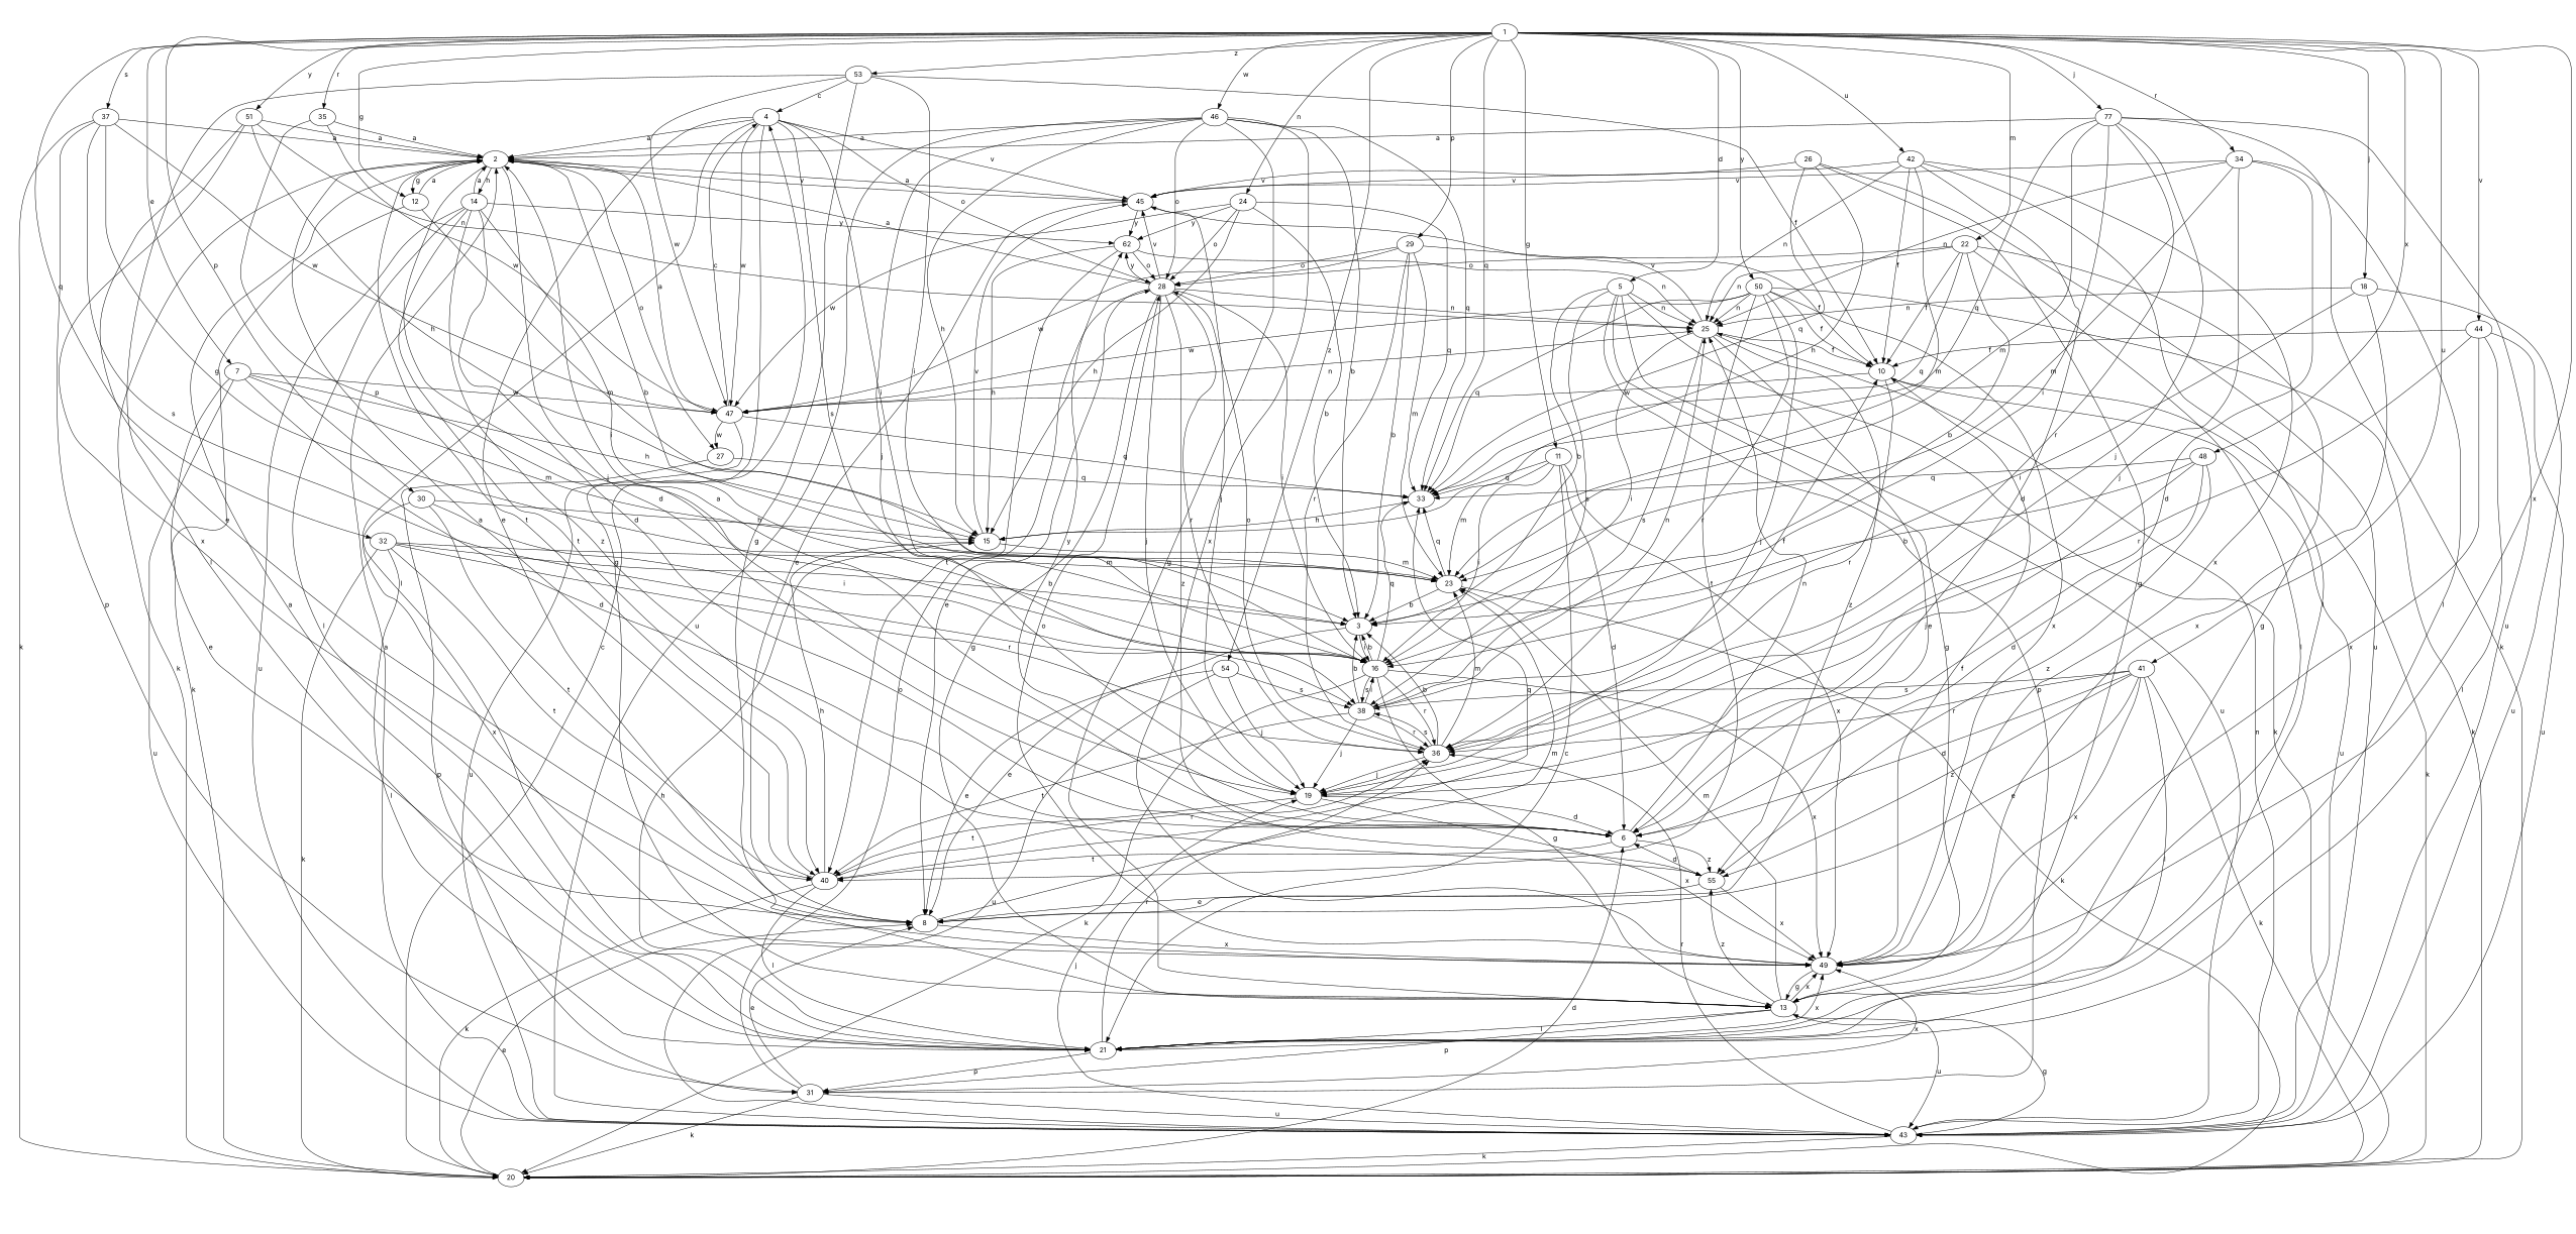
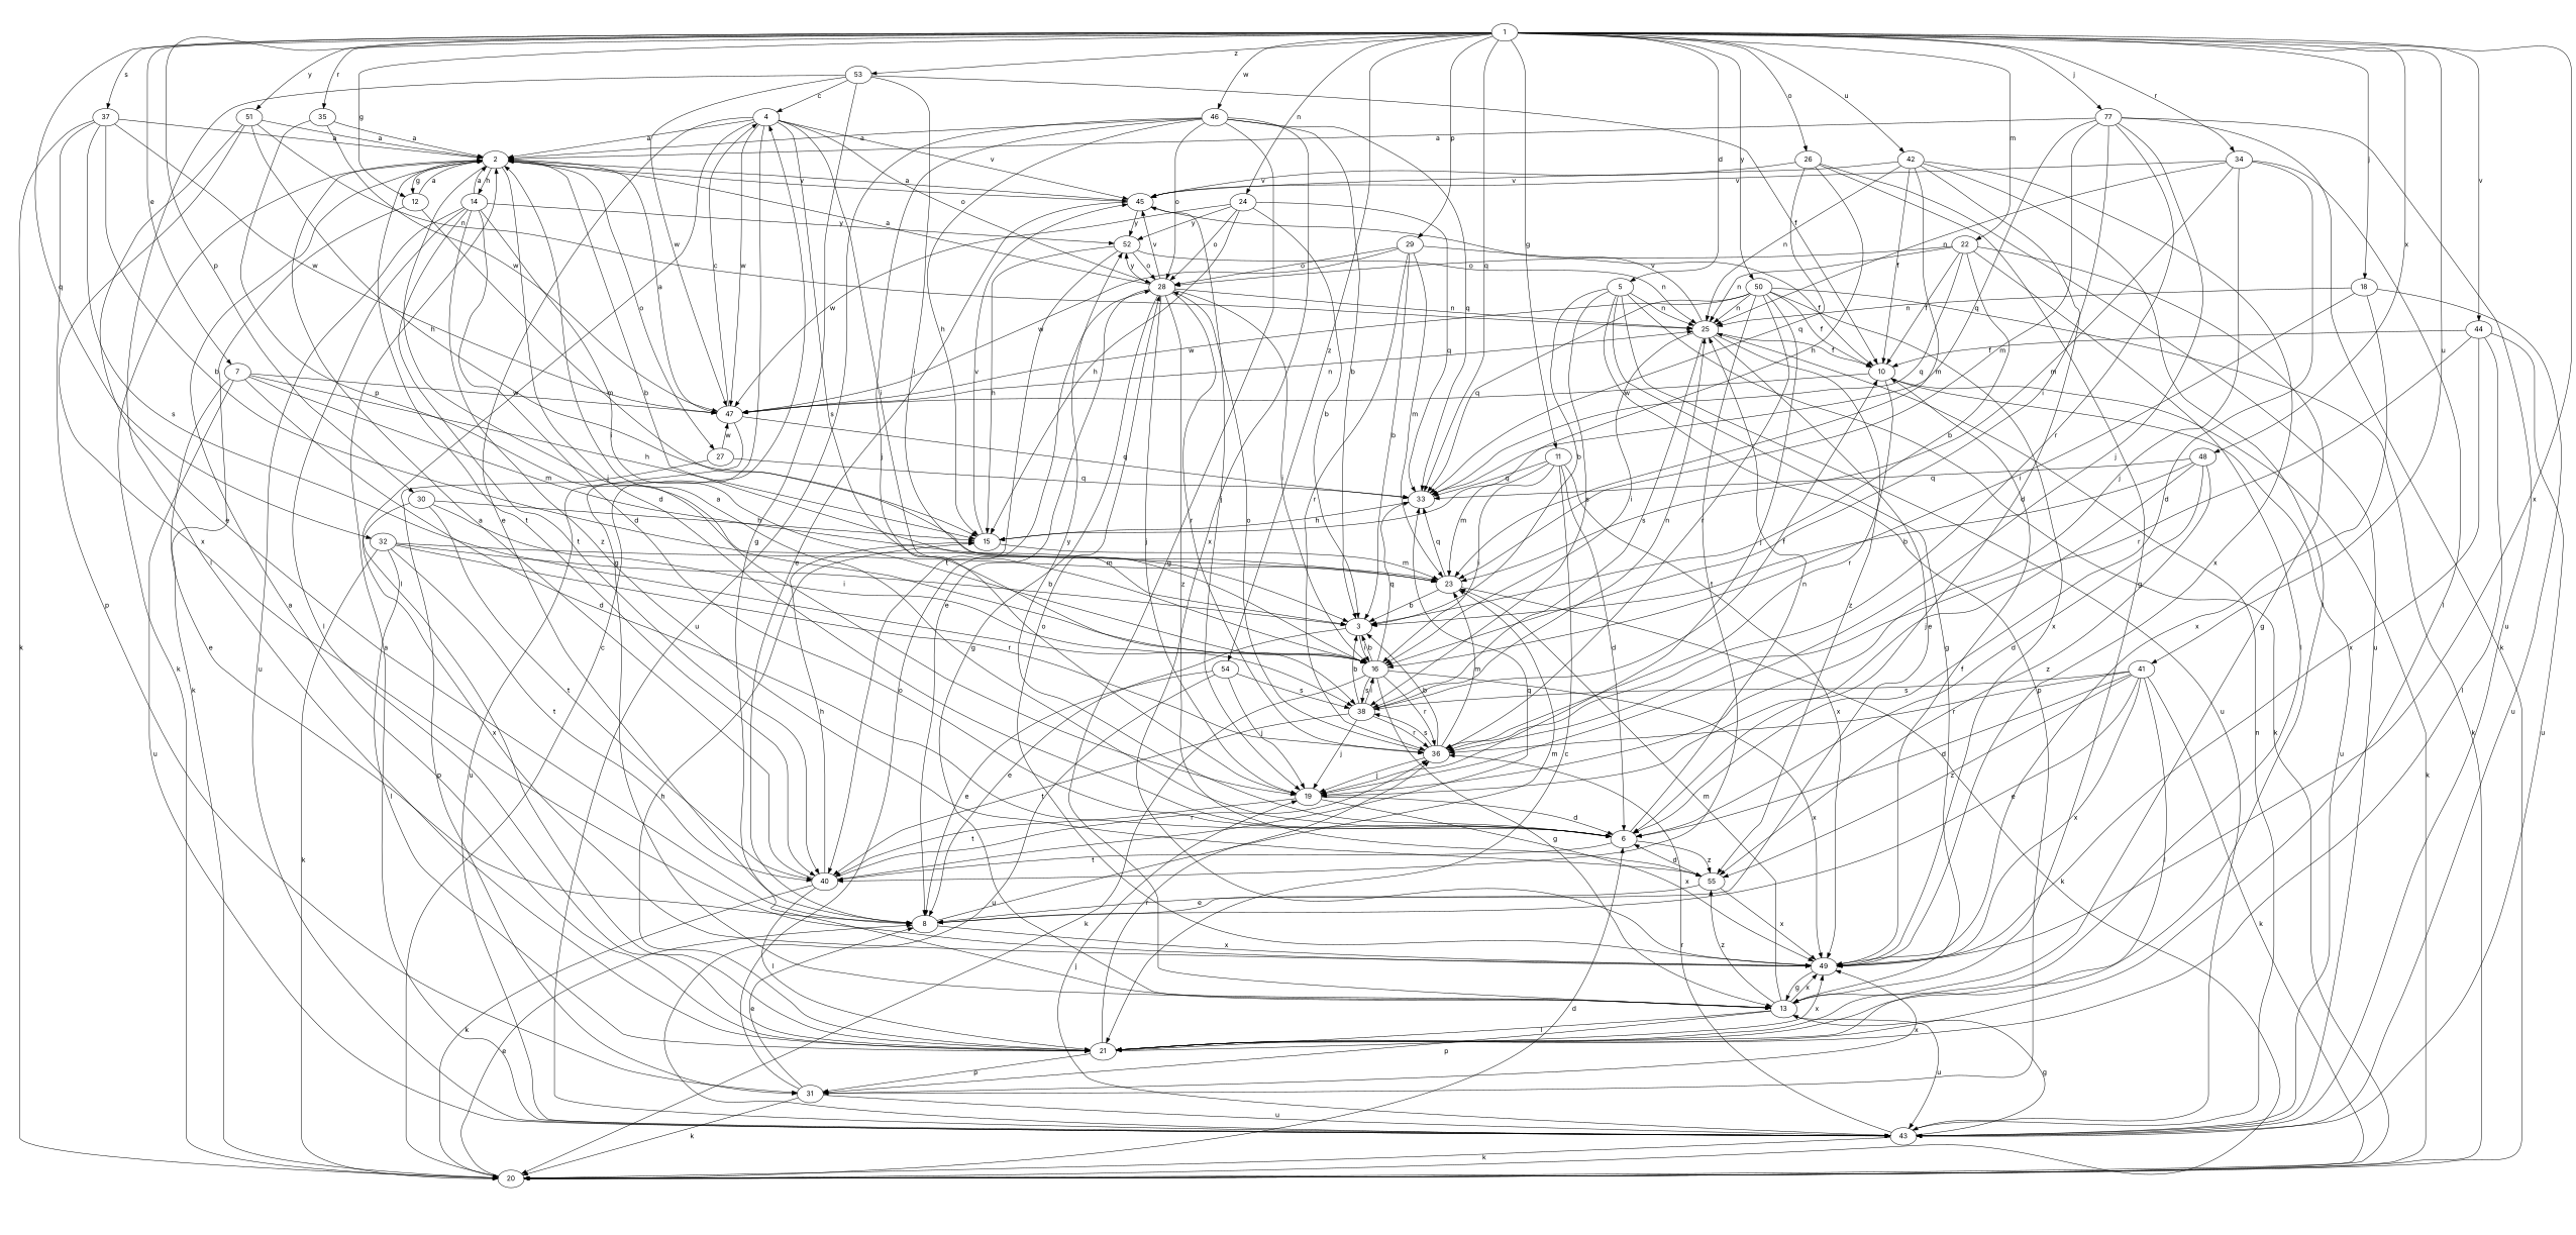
  strict digraph {
    fontname=Inter
    node [fontname=Inter]
    edge [fontname=Inter]
    4
    2
    21
    28
    45
    47
    16
    38
    8
    13
    6
    12
    14
    40
    3
    20
    19
    27
    36
    31
    49
    15
    55
    25
-   52 [label=62]
+   52
    43
    33
    10
    23
    n30 [label=77]
    35
    37
    46
    51
    5
    22
    24
    29
    32
    48
    53
    1
    7
    11
    34
    41
    42
    54
    44
    50
    26
    30
    18
    4 -> 2 [label=a]
    4 -> 21 [label=l]
    4 -> 28 [label=o]
    4 -> 45 [label=v]
    4 -> 47 [label=w]
    4 -> 16 [label=i]
    4 -> 38 [label=s]
    4 -> 8 [label=e]
    4 -> 13 [label=g]
    2 -> 45 [label=v]
    2 -> 6 [label=d]
    2 -> 12 [label=g]
    2 -> 14 [label=h]
    2 -> 40 [label=t]
    2 -> 3 [label=b]
    2 -> 20 [label=k]
    2 -> 19 [label=j]
    2 -> 27 [label=o]
    21 -> 2 [label=a]
    21 -> 36 [label=r]
    21 -> 31 [label=p]
    21 -> 49 [label=x]
    21 -> 15 [label=h]
    28 -> 2 [label=a]
    28 -> 45 [label=v]
    28 -> 16 [label=i]
    28 -> 8 [label=e]
    28 -> 13 [label=g]
    28 -> 19 [label=j]
    28 -> 36 [label=r]
    28 -> 55 [label=z]
    28 -> 25 [label=n]
    28 -> 52 [label=y]
    45 -> 2 [label=a]
    45 -> 8 [label=e]
    45 -> 19 [label=j]
    45 -> 52 [label=y]
    47 -> 4 [label=c]
    47 -> 2 [label=a]
    47 -> 25 [label=n]
    47 -> 43 [label=u]
    47 -> 33 [label=q]
    16 -> 38 [label=s]
    16 -> 13 [label=g]
    16 -> 3 [label=b]
    16 -> 20 [label=k]
    16 -> 36 [label=r]
    16 -> 49 [label=x]
    16 -> 33 [label=q]
    38 -> 16 [label=i]
    38 -> 40 [label=t]
    38 -> 3 [label=b]
    38 -> 19 [label=j]
    38 -> 36 [label=r]
    38 -> 25 [label=n]
    38 -> 10 [label=f]
    8 -> 49 [label=x]
    8 -> 23 [label=m]
    13 -> 21 [label=l]
    13 -> 31 [label=p]
    13 -> 49 [label=x]
    13 -> 55 [label=z]
    13 -> 43 [label=u]
    13 -> 23 [label=m]
    6 -> 2 [label=a]
    6 -> 40 [label=t]
    6 -> 55 [label=z]
    6 -> 25 [label=n]
    6 -> 52 [label=y]
    12 -> 2 [label=a]
    12 -> 20 [label=k]
    12 -> 23 [label=m]
    14 -> 2 [label=a]
    14 -> 21 [label=l]
    14 -> 16 [label=i]
    14 -> 6 [label=d]
    14 -> 40 [label=t]
    14 -> 55 [label=z]
    14 -> 52 [label=y]
    14 -> 43 [label=u]
    40 -> 2 [label=a]
    40 -> 21 [label=l]
    40 -> 20 [label=k]
    40 -> 36 [label=r]
    40 -> 15 [label=h]
    40 -> 33 [label=q]
    3 -> 16 [label=i]
    3 -> 8 [label=e]
    20 -> 4 [label=c]
    20 -> 8 [label=e]
    20 -> 6 [label=d]
    19 -> 6 [label=d]
    19 -> 40 [label=t]
    19 -> 49 [label=x]
-   47 -> 27 [label=w]
+   27 -> 47 [label=w]
    27 -> 31 [label=p]
    27 -> 33 [label=q]
    36 -> 28 [label=o]
    36 -> 38 [label=s]
    36 -> 3 [label=b]
    36 -> 19 [label=j]
    36 -> 23 [label=m]
    31 -> 28 [label=o]
    31 -> 8 [label=e]
    31 -> 20 [label=k]
    31 -> 49 [label=x]
    31 -> 43 [label=u]
    49 -> 28 [label=o]
    49 -> 13 [label=g]
    49 -> 10 [label=f]
    15 -> 45 [label=v]
    15 -> 23 [label=m]
    55 -> 8 [label=e]
    55 -> 6 [label=d]
    55 -> 49 [label=x]
    25 -> 45 [label=v]
    25 -> 16 [label=i]
    25 -> 38 [label=s]
    25 -> 8 [label=e]
    25 -> 55 [label=z]
    25 -> 10 [label=f]
    52 -> 28 [label=o]
    52 -> 40 [label=t]
    52 -> 15 [label=h]
    52 -> 25 [label=n]
    43 -> 2 [label=a]
    43 -> 13 [label=g]
    43 -> 20 [label=k]
    43 -> 19 [label=j]
    43 -> 36 [label=r]
    43 -> 25 [label=n]
    33 -> 15 [label=h]
    10 -> 47 [label=w]
    10 -> 20 [label=k]
    10 -> 36 [label=r]
    10 -> 43 [label=u]
    23 -> 3 [label=b]
    23 -> 20 [label=k]
    23 -> 33 [label=q]
    n30 -> 2 [label=a]
    n30 -> 16 [label=i]
    n30 -> 20 [label=k]
    n30 -> 19 [label=j]
    n30 -> 36 [label=r]
    n30 -> 43 [label=u]
    n30 -> 33 [label=q]
    n30 -> 23 [label=m]
    35 -> 2 [label=a]
    35 -> 47 [label=w]
    35 -> 16 [label=p]
    37 -> 2 [label=a]
    37 -> 47 [label=w]
    37 -> 38 [label=s]
-   37 -> 3 [label=g]
+   37 -> 3 [label=b]
    37 -> 20 [label=k]
    37 -> 31 [label=p]
    46 -> 2 [label=a]
    46 -> 28 [label=o]
    46 -> 13 [label=g]
    46 -> 3 [label=b]
    46 -> 19 [label=j]
    46 -> 49 [label=x]
    46 -> 15 [label=h]
    46 -> 43 [label=u]
    46 -> 33 [label=q]
    51 -> 2 [label=a]
    51 -> 8 [label=e]
    51 -> 49 [label=x]
    51 -> 15 [label=h]
    51 -> 25 [label=n]
    5 -> 38 [label=s]
    5 -> 13 [label=g]
    5 -> 3 [label=b]
    5 -> 20 [label=k]
    5 -> 31 [label=p]
    5 -> 25 [label=n]
    5 -> 43 [label=u]
    22 -> 21 [label=l]
    22 -> 28 [label=o]
    22 -> 13 [label=g]
    22 -> 3 [label=b]
    22 -> 25 [label=n]
    22 -> 33 [label=q]
    22 -> 10 [label=f]
    24 -> 28 [label=o]
    24 -> 47 [label=w]
    24 -> 3 [label=b]
    24 -> 15 [label=h]
    24 -> 52 [label=y]
    24 -> 33 [label=q]
    29 -> 28 [label=o]
    29 -> 47 [label=w]
    29 -> 3 [label=b]
    29 -> 36 [label=r]
    29 -> 10 [label=f]
    29 -> 23 [label=m]
    32 -> 21 [label=l]
    32 -> 40 [label=t]
    32 -> 3 [label=b]
    32 -> 20 [label=k]
    32 -> 36 [label=r]
    32 -> 23 [label=m]
    48 -> 6 [label=d]
    48 -> 3 [label=b]
    48 -> 19 [label=j]
    48 -> 55 [label=z]
    48 -> 33 [label=q]
    53 -> 4 [label=c]
    53 -> 21 [label=l]
    53 -> 47 [label=w]
    53 -> 16 [label=i]
    53 -> 13 [label=g]
    53 -> 10 [label=f]
    1 -> 12 [label=g]
    1 -> 49 [label=x]
    1 -> 33 [label=q]
    1 -> n30 [label=j]
    1 -> 35 [label=r]
    1 -> 37 [label=s]
    1 -> 46 [label=w]
    1 -> 51 [label=y]
    1 -> 5 [label=d]
    1 -> 22 [label=m]
    1 -> 24 [label=n]
    1 -> 29 [label=p]
    1 -> 32 [label=q]
    1 -> 48 [label=x]
    1 -> 53 [label=z]
    1 -> 7 [label=e]
    1 -> 11 [label=g]
    1 -> 34 [label=r]
    1 -> 41 [label=u]
    1 -> 42 [label=u]
    1 -> 54 [label=z]
    1 -> 44 [label=v]
    1 -> 50 [label=y]
+   1 -> 26 [label=o]
    1 -> 30 [label=p]
    1 -> 18 [label=j]
    7 -> 47 [label=w]
    7 -> 8 [label=e]
    7 -> 6 [label=d]
    7 -> 15 [label=h]
    7 -> 43 [label=u]
    7 -> 23 [label=m]
    11 -> 21 [label=c]
    11 -> 16 [label=i]
    11 -> 6 [label=d]
    11 -> 49 [label=x]
    11 -> 33 [label=q]
    11 -> 23 [label=m]
    34 -> 21 [label=l]
    34 -> 45 [label=v]
    34 -> 6 [label=d]
    34 -> 19 [label=j]
    34 -> 25 [label=n]
    34 -> 23 [label=m]
    41 -> 21 [label=l]
    41 -> 38 [label=s]
    41 -> 8 [label=e]
    41 -> 6 [label=d]
    41 -> 20 [label=k]
    41 -> 36 [label=r]
    41 -> 49 [label=x]
    41 -> 55 [label=z]
    42 -> 21 [label=l]
    42 -> 45 [label=v]
    42 -> 6 [label=d]
    42 -> 49 [label=x]
    42 -> 25 [label=n]
    42 -> 10 [label=f]
    42 -> 23 [label=m]
    54 -> 38 [label=s]
    54 -> 8 [label=e]
    54 -> 19 [label=j]
    54 -> 43 [label=u]
    44 -> 21 [label=l]
    44 -> 36 [label=r]
    44 -> 49 [label=x]
    44 -> 43 [label=u]
    44 -> 10 [label=f]
    50 -> 47 [label=w]
    50 -> 40 [label=t]
    50 -> 20 [label=k]
    50 -> 19 [label=j]
    50 -> 36 [label=r]
    50 -> 49 [label=x]
    50 -> 25 [label=n]
    50 -> 33 [label=q]
    50 -> 10 [label=f]
    26 -> 45 [label=v]
    26 -> 13 [label=g]
    26 -> 15 [label=h]
    26 -> 43 [label=u]
    26 -> 33 [label=q]
    30 -> 16 [label=i]
    30 -> 40 [label=t]
    30 -> 49 [label=x]
    30 -> 15 [label=h]
    18 -> 16 [label=i]
    18 -> 49 [label=x]
    18 -> 25 [label=n]
    18 -> 43 [label=u]
  }
